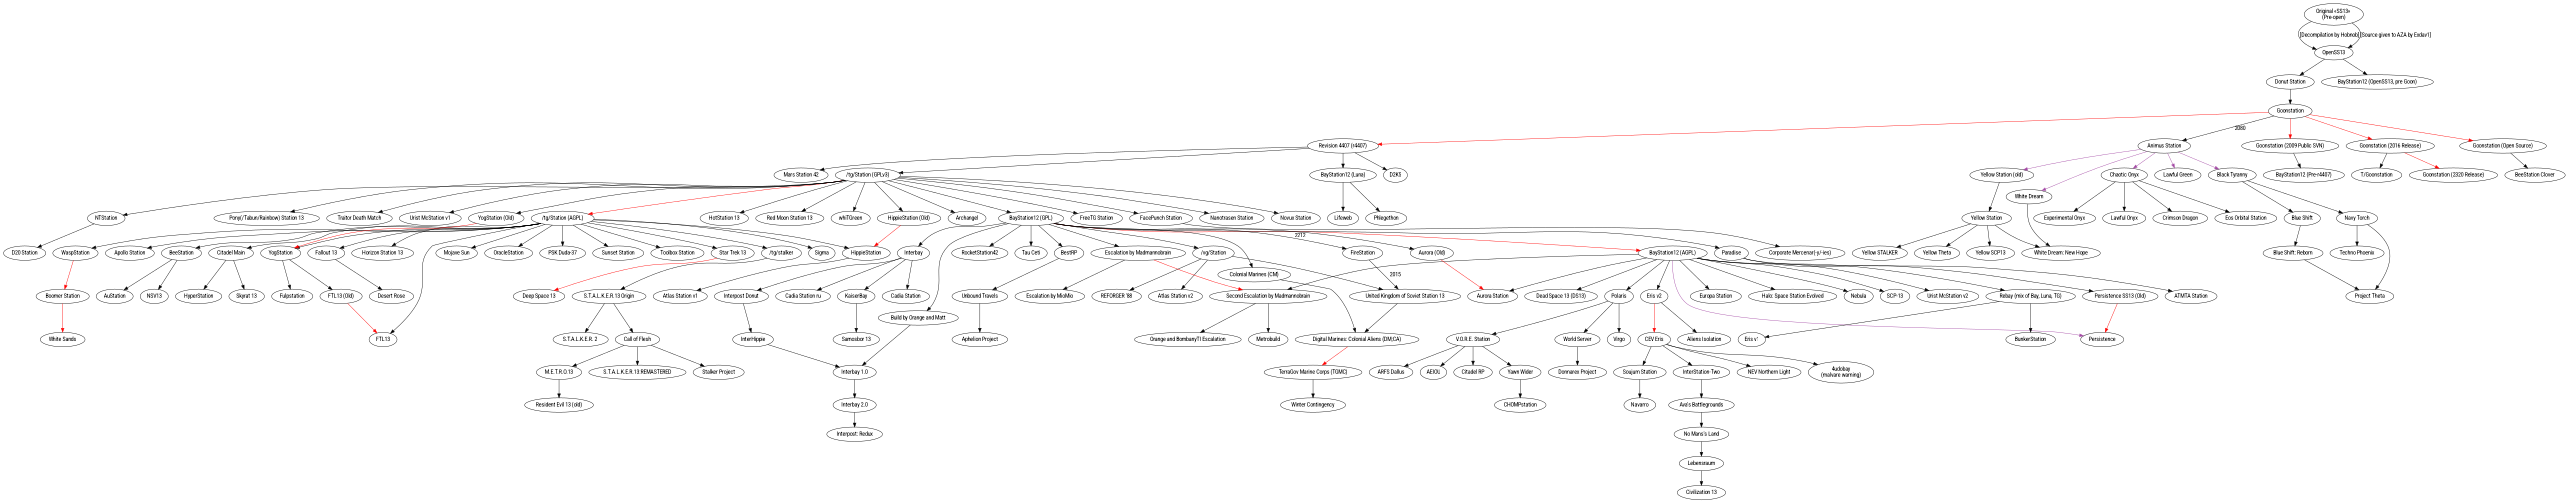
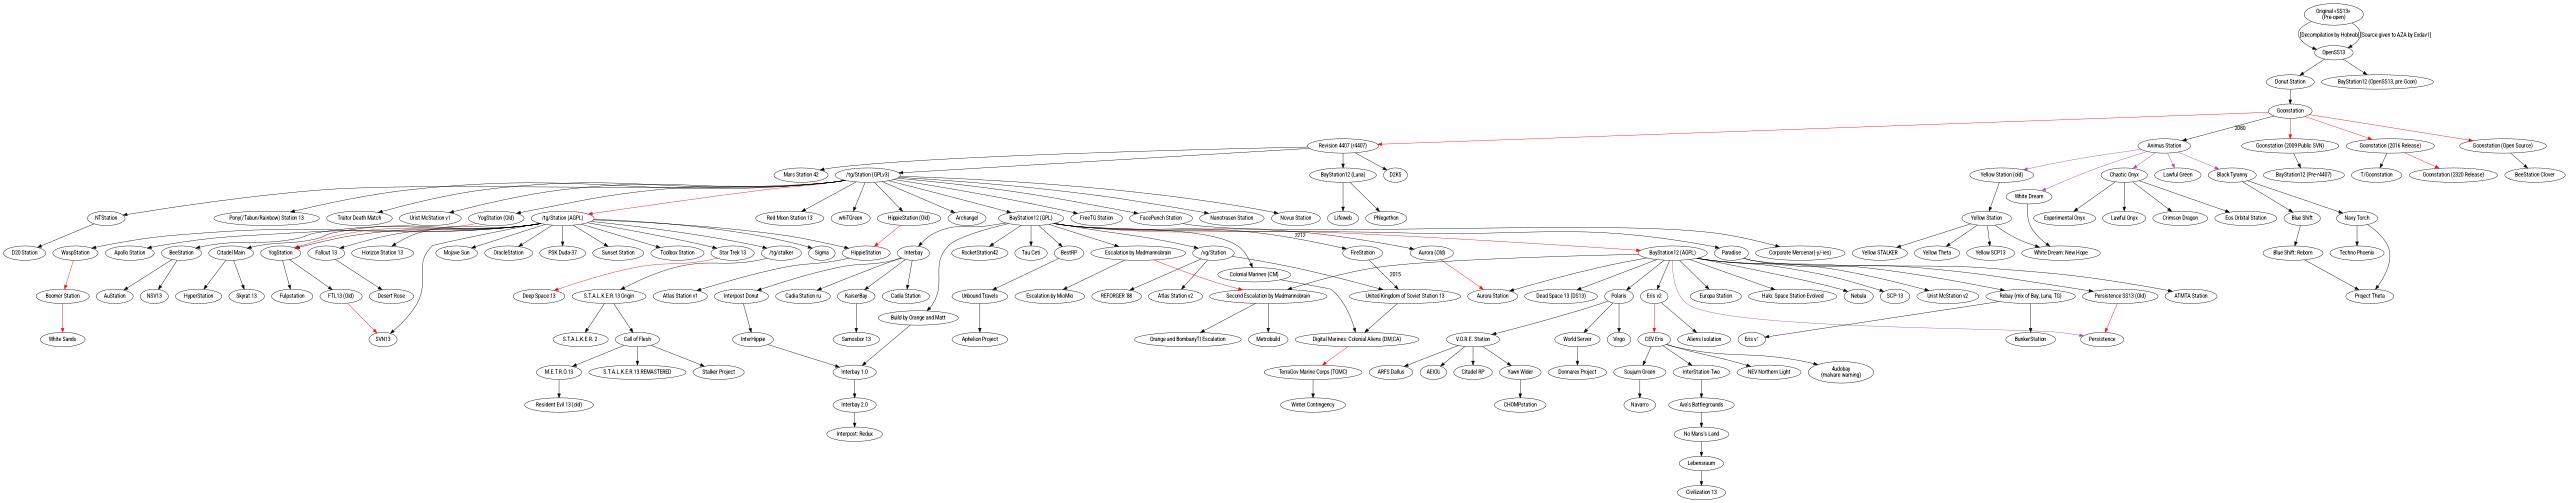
  digraph {
    fontname="Roboto Condensed"
    node [fontname="Roboto Condensed"]
    edge [fontname="Roboto Condensed"]
    "/tg/stalker"
    "S.T.A.L.K.E.R.13 Origin"
    "Call of Flesh"
    "S.T.A.L.K.E.R. 2 "
    "M.E.T.R.O.13"
    "S.T.A.L.K.E.R.13:REMASTERED"
    "Stalker Project"
    "/tg/Station (AGPL)"
    Sigma
    "Apollo Station"
    BeeStation
    "Citadel Main"
    "Fallout 13"
-   FTL13
+   FTL13 [label=SVN13]
    HippieStation
    "Horizon Station 13"
    "Mojave Sun"
    OracleStation
    "PSK Duda-37"
    "Star Trek 13"
    "Sunset Station"
    "Toolbox Station"
    WaspStation
    YogStation
    AuStation
    NSV13
    HyperStation
    "Skyrat 13"
    "Desert Rose"
    "Atlas Station v1"
    "Deep Space 13"
    "Boomer Station"
    "FTL13 (Old)"
    Fulpstation
    "/tg/Station (GPLv3)"
-   "HotStation 13"
    "Red Moon Station 13"
    whiTGreen
    "BayStation12 (GPL)"
    Archangel
    "FacePunch Station"
    "FreeTG Station"
    "HippieStation (Old)"
    "Nanotrasen Station"
    "Novux Station"
    NTStation
    "Pony(/Tabun/Rainbow) Station 13"
    "Traitor Death Match"
    "Urist McStation v1"
    "YogStation (Old)"
    "/vg/Station"
    "BayStation12 (AGPL)"
    "Build by Orange and Matt"
    "Escalation by Madmannobrain"
    FireStation
    Interbay
    Paradise
    "Aurora (Old)"
    BestRP
    "Colonial Marines (CM)"
    RocketStation42
    "Tau Ceti"
    "Corporate Mercenar(-y/-ies)"
    "D20 Station"
    "REFORGER '88"
    "United Kingdom of Soviet Station 13"
    "Atlas Station v2"
    "Digital Marines: Colonial Aliens (DM;CA)"
    "TerraGov Marine Corps (TGMC)"
    "Animus Station"
    "Black Tyranny"
    "Chaotic Onyx"
    "Lawful Green"
    "White Dream"
    "Yellow Station (old)"
    "Blue Shift"
    "Navy Torch"
    "Crimson Dragon"
    "Eos Orbital Station"
    "Experimental Onyx"
    "Lawful Onyx"
    "White Dream: New Hope"
    "Yellow Station"
    "Blue Shift: Reborn"
    "Project Theta"
    "Techno Phoenix"
    "Yellow SCP13"
    "Yellow STALKER"
    "Yellow Theta"
    Nebula
    "Second Escalation by Madmannobrain"
    "Rebay (mix of Bay, Luna, TG)"
    "Aurora Station"
    "Dead Space 13 (DS13)"
    "Eris v2"
    "Europa Station"
    "Halo: Space Station Evolved"
    Persistence
    Polaris
    "SCP-13"
    "Urist McStation v2"
    Metrobuild
    "Orange and BombanyTI Escalation"
    BunkerStation
    "Eris v1"
    "CEV Eris"
    "Aliens Isolation"
    "V.O.R.E. Station"
    "World Server"
    Virgo
    "Interbay 1.0"
    "Escalation by MioMio"
    "Cadia Station ru"
    n114 [label="Interpost Donut"]
    KaiserBay
    "Cadia Station"
    "ATMTA Station"
    "Persistence SS13 (Old)"
    "Unbound Travels"
    "Interbay 2.0"
    "BayStation12 (Luna)"
    Lifeweb
    Phlegethon
    "Interpost: Redux"
    "Resident Evil 13 (old)"
    "4udobay\n(malvare warning)"
-   "Soujurn Station"
+   "Soujurn Station" [label="Soujurn Green"]
    "InterStation-Two"
    "NEV Northern Light"
    Navarro
    "Ava's Battlegrounds"
    Goonstation
    "Goonstation (2009 Public SVN)"
    "Goonstation (2016 Release)"
    "Goonstation (Open Source)"
    "Revision 4407 (r4407)"
    "BayStation12 (Pre-r4407)"
    n138 [label="Goonstation (2320 Release)"]
    "T/Goonstation"
    "BeeStation Clover"
    D2K5
    "Mars Station 42"
    InterHippie
    "Samosbor 13"
    "ARFS Dallus"
    AEIOU
    "Citadel RP"
    "Yawn Wider"
    CHOMPstation
    "Donnarex Project"
    "White Sands"
    "No Mans's Land"
    Lebensraum
    "Civilization 13"
    "Aphelion Project"
    "Winter Contingency"
    "Donut Station"
    OpenSS13
    "BayStation12 (OpenSS13, pre Goon)"
    "Original «SS13» \n(Pre-open)"
    "/tg/stalker" -> "S.T.A.L.K.E.R.13 Origin"
    "S.T.A.L.K.E.R.13 Origin" -> "Call of Flesh"
    "S.T.A.L.K.E.R.13 Origin" -> "S.T.A.L.K.E.R. 2 "
    "Call of Flesh" -> "M.E.T.R.O.13"
    "Call of Flesh" -> "S.T.A.L.K.E.R.13:REMASTERED"
    "Call of Flesh" -> "Stalker Project"
    "M.E.T.R.O.13" -> "Resident Evil 13 (old)"
    "/tg/Station (AGPL)" -> "/tg/stalker"
    "/tg/Station (AGPL)" -> Sigma
    "/tg/Station (AGPL)" -> "Apollo Station"
    "/tg/Station (AGPL)" -> BeeStation
    "/tg/Station (AGPL)" -> "Citadel Main"
    "/tg/Station (AGPL)" -> "Fallout 13"
    "/tg/Station (AGPL)" -> FTL13
    "/tg/Station (AGPL)" -> HippieStation
    "/tg/Station (AGPL)" -> "Horizon Station 13"
    "/tg/Station (AGPL)" -> "Mojave Sun"
    "/tg/Station (AGPL)" -> OracleStation
    "/tg/Station (AGPL)" -> "PSK Duda-37"
    "/tg/Station (AGPL)" -> "Star Trek 13"
    "/tg/Station (AGPL)" -> "Sunset Station"
    "/tg/Station (AGPL)" -> "Toolbox Station"
    "/tg/Station (AGPL)" -> WaspStation
    "/tg/Station (AGPL)" -> YogStation
    BeeStation -> AuStation
    BeeStation -> NSV13
    "Citadel Main" -> HyperStation
    "Citadel Main" -> "Skyrat 13"
    "Fallout 13" -> "Desert Rose"
    HippieStation -> "Atlas Station v1"
    "Star Trek 13" -> "Deep Space 13" [color=red]
    WaspStation -> "Boomer Station" [color=red]
    YogStation -> "FTL13 (Old)"
    YogStation -> Fulpstation
    "Boomer Station" -> "White Sands" [color=red]
    "FTL13 (Old)" -> FTL13 [color=red]
    "/tg/Station (GPLv3)" -> "/tg/Station (AGPL)" [color=red]
-   "/tg/Station (GPLv3)" -> "HotStation 13"
    "/tg/Station (GPLv3)" -> "Red Moon Station 13"
    "/tg/Station (GPLv3)" -> whiTGreen
    "/tg/Station (GPLv3)" -> "BayStation12 (GPL)"
    "/tg/Station (GPLv3)" -> Archangel
    "/tg/Station (GPLv3)" -> "FacePunch Station"
    "/tg/Station (GPLv3)" -> "FreeTG Station"
    "/tg/Station (GPLv3)" -> "HippieStation (Old)"
    "/tg/Station (GPLv3)" -> "Nanotrasen Station"
    "/tg/Station (GPLv3)" -> "Novux Station"
    "/tg/Station (GPLv3)" -> NTStation
    "/tg/Station (GPLv3)" -> "Pony(/Tabun/Rainbow) Station 13"
    "/tg/Station (GPLv3)" -> "Traitor Death Match"
    "/tg/Station (GPLv3)" -> "Urist McStation v1"
    "/tg/Station (GPLv3)" -> "YogStation (Old)"
    "BayStation12 (GPL)" -> "/vg/Station"
    "BayStation12 (GPL)" -> "BayStation12 (AGPL)" [color=red]
    "BayStation12 (GPL)" -> "Build by Orange and Matt"
    "BayStation12 (GPL)" -> "Escalation by Madmannobrain"
    "BayStation12 (GPL)" -> FireStation [label=2212]
    "BayStation12 (GPL)" -> Interbay
    "BayStation12 (GPL)" -> Paradise
    "BayStation12 (GPL)" -> "Aurora (Old)"
    "BayStation12 (GPL)" -> BestRP
    "BayStation12 (GPL)" -> "Colonial Marines (CM)"
    "BayStation12 (GPL)" -> RocketStation42
    "BayStation12 (GPL)" -> "Tau Ceti"
    "FacePunch Station" -> "Corporate Mercenar(-y/-ies)"
    "HippieStation (Old)" -> HippieStation [color=red]
    NTStation -> "D20 Station"
    "YogStation (Old)" -> YogStation [color=red]
    "/vg/Station" -> "REFORGER '88"
    "/vg/Station" -> "United Kingdom of Soviet Station 13"
    "/vg/Station" -> "Atlas Station v2"
    "BayStation12 (AGPL)" -> Nebula
    "BayStation12 (AGPL)" -> "Second Escalation by Madmannobrain"
    "BayStation12 (AGPL)" -> "Rebay (mix of Bay, Luna, TG)"
    "BayStation12 (AGPL)" -> "Aurora Station"
    "BayStation12 (AGPL)" -> "Dead Space 13 (DS13)"
    "BayStation12 (AGPL)" -> "Eris v2"
    "BayStation12 (AGPL)" -> "Europa Station"
    "BayStation12 (AGPL)" -> "Halo: Space Station Evolved"
    "BayStation12 (AGPL)" -> Persistence [color="#a349a4"]
    "BayStation12 (AGPL)" -> Polaris
    "BayStation12 (AGPL)" -> "SCP-13"
    "BayStation12 (AGPL)" -> "Urist McStation v2"
    "Build by Orange and Matt" -> "Interbay 1.0"
    "Escalation by Madmannobrain" -> "Second Escalation by Madmannobrain" [color=red]
    "Escalation by Madmannobrain" -> "Escalation by MioMio"
    FireStation -> "United Kingdom of Soviet Station 13" [label=2015]
    Interbay -> "Cadia Station ru"
    Interbay -> n114
    Interbay -> KaiserBay
    Interbay -> "Cadia Station"
    Paradise -> "ATMTA Station"
    Paradise -> "Persistence SS13 (Old)"
    "Aurora (Old)" -> "Aurora Station" [color=red]
    BestRP -> "Unbound Travels"
    "Colonial Marines (CM)" -> "Digital Marines: Colonial Aliens (DM;CA)"
    "United Kingdom of Soviet Station 13" -> "Digital Marines: Colonial Aliens (DM;CA)"
    "Digital Marines: Colonial Aliens (DM;CA)" -> "TerraGov Marine Corps (TGMC)" [color=red]
    "TerraGov Marine Corps (TGMC)" -> "Winter Contingency"
    "Animus Station" -> "Black Tyranny" [color="#a349a4"]
    "Animus Station" -> "Chaotic Onyx" [color="#a349a4"]
    "Animus Station" -> "Lawful Green" [color="#a349a4"]
    "Animus Station" -> "White Dream" [color="#a349a4"]
    "Animus Station" -> "Yellow Station (old)" [color="#a349a4"]
    "Black Tyranny" -> "Blue Shift"
    "Black Tyranny" -> "Navy Torch"
    "Chaotic Onyx" -> "Crimson Dragon"
    "Chaotic Onyx" -> "Eos Orbital Station"
    "Chaotic Onyx" -> "Experimental Onyx"
    "Chaotic Onyx" -> "Lawful Onyx"
    "White Dream" -> "White Dream: New Hope"
    "Yellow Station (old)" -> "Yellow Station"
    "Blue Shift" -> "Blue Shift: Reborn"
    "Navy Torch" -> "Project Theta"
    "Navy Torch" -> "Techno Phoenix"
    "Yellow Station" -> "White Dream: New Hope"
    "Yellow Station" -> "Yellow SCP13"
    "Yellow Station" -> "Yellow STALKER"
    "Yellow Station" -> "Yellow Theta"
    "Blue Shift: Reborn" -> "Project Theta"
    "Second Escalation by Madmannobrain" -> Metrobuild
    "Second Escalation by Madmannobrain" -> "Orange and BombanyTI Escalation"
    "Rebay (mix of Bay, Luna, TG)" -> BunkerStation
    "Rebay (mix of Bay, Luna, TG)" -> "Eris v1"
    "Eris v2" -> "CEV Eris" [color=red]
    "Eris v2" -> "Aliens Isolation"
    Polaris -> "V.O.R.E. Station"
    Polaris -> "World Server"
    Polaris -> Virgo
    "CEV Eris" -> "4udobay\n(malvare warning)"
    "CEV Eris" -> "Soujurn Station"
    "CEV Eris" -> "InterStation-Two"
    "CEV Eris" -> "NEV Northern Light"
    "V.O.R.E. Station" -> "ARFS Dallus"
    "V.O.R.E. Station" -> AEIOU
    "V.O.R.E. Station" -> "Citadel RP"
    "V.O.R.E. Station" -> "Yawn Wider"
    "World Server" -> "Donnarex Project"
    "Interbay 1.0" -> "Interbay 2.0"
    n114 -> InterHippie
    KaiserBay -> "Samosbor 13"
    "Persistence SS13 (Old)" -> Persistence [color=red]
    "Unbound Travels" -> "Aphelion Project"
    "Interbay 2.0" -> "Interpost: Redux"
    "BayStation12 (Luna)" -> Lifeweb
    "BayStation12 (Luna)" -> Phlegethon
    "Soujurn Station" -> Navarro
    "InterStation-Two" -> "Ava's Battlegrounds"
    "Ava's Battlegrounds" -> "No Mans's Land"
    Goonstation -> "Animus Station" [label=2080]
    Goonstation -> "Goonstation (2009 Public SVN)" [color=red]
    Goonstation -> "Goonstation (2016 Release)" [color=red]
    Goonstation -> "Goonstation (Open Source)" [color=red]
    Goonstation -> "Revision 4407 (r4407)" [color=red]
    "Goonstation (2009 Public SVN)" -> "BayStation12 (Pre-r4407)"
    "Goonstation (2016 Release)" -> n138 [color=red]
    "Goonstation (2016 Release)" -> "T/Goonstation"
    "Goonstation (Open Source)" -> "BeeStation Clover"
    "Revision 4407 (r4407)" -> "/tg/Station (GPLv3)"
    "Revision 4407 (r4407)" -> "BayStation12 (Luna)"
    "Revision 4407 (r4407)" -> D2K5
    "Revision 4407 (r4407)" -> "Mars Station 42"
    InterHippie -> "Interbay 1.0"
    "Yawn Wider" -> CHOMPstation
    "No Mans's Land" -> Lebensraum
    Lebensraum -> "Civilization 13"
    "Donut Station" -> Goonstation
    OpenSS13 -> "Donut Station"
    OpenSS13 -> "BayStation12 (OpenSS13, pre Goon)"
    "Original «SS13» \n(Pre-open)" -> OpenSS13 [label="[Decompilation by Hobnob]"]
    "Original «SS13» \n(Pre-open)" -> OpenSS13 [label="[Source given to AZA by Exdav1]"]
  }
